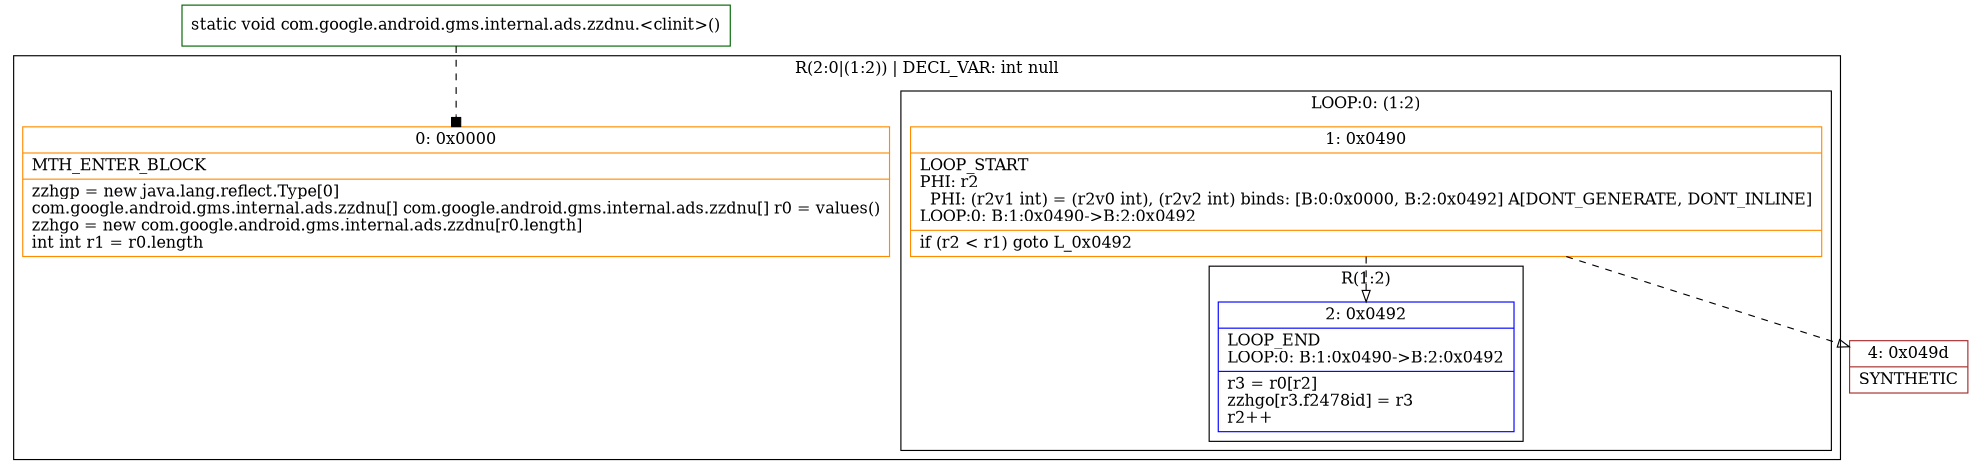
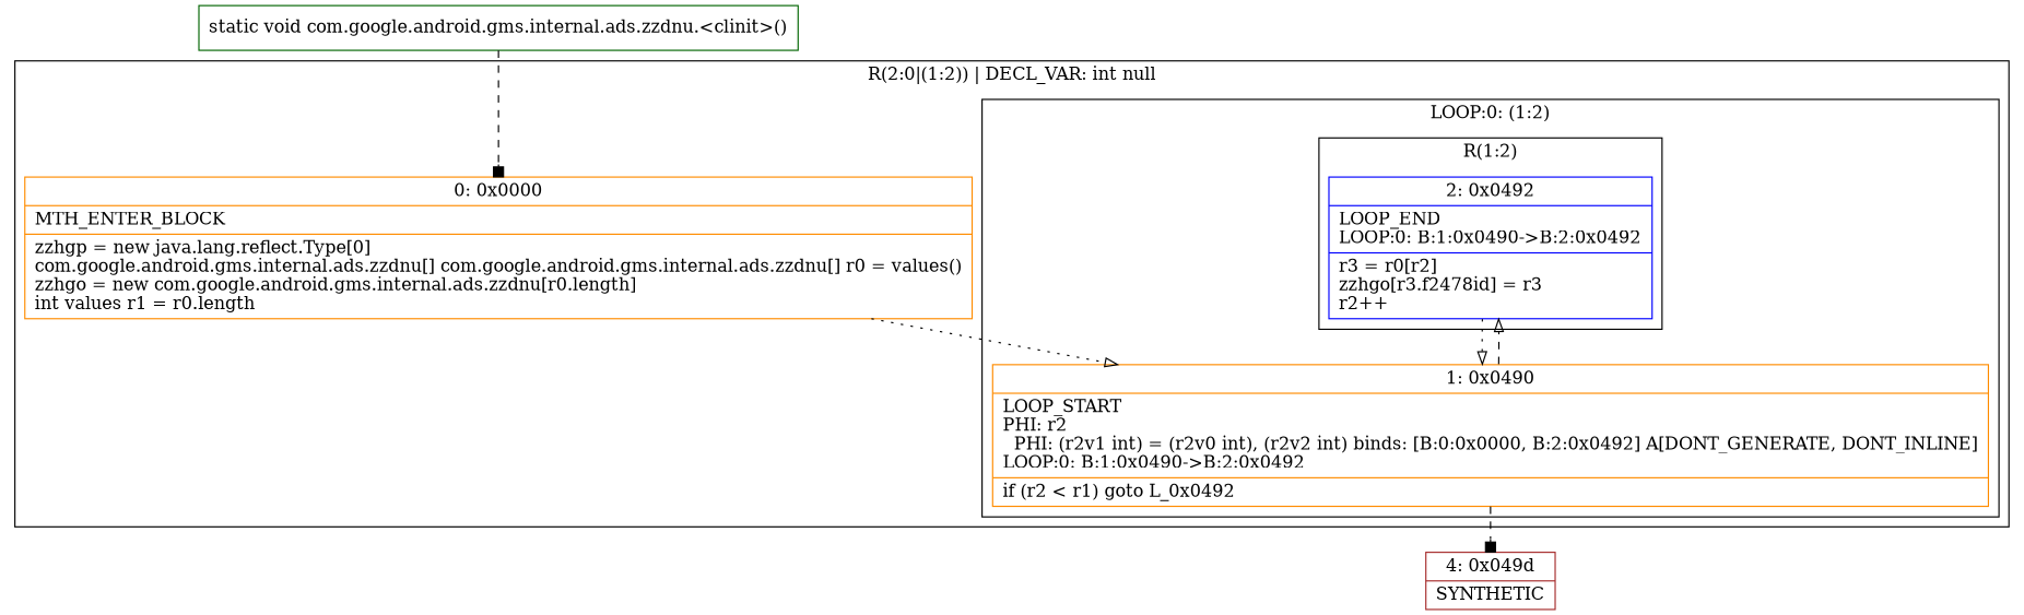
  digraph {
    node [color=darkorange shape=record]
    edge [arrowhead=onormal style=dashed]
    n1 [color=blue label="{2\:\ 0x0492|LOOP_END\lLOOP:0: B:1:0x0490\-\>B:2:0x0492\l|r3 = r0[r2]\lzzhgo[r3.f2478id] = r3\lr2++\l}"]
    n2 [label="{1\:\ 0x0490|LOOP_START\lPHI: r2 \l  PHI: (r2v1 int) = (r2v0 int), (r2v2 int) binds: [B:0:0x0000, B:2:0x0492] A[DONT_GENERATE, DONT_INLINE]\lLOOP:0: B:1:0x0490\-\>B:2:0x0492\l|if (r2 \< r1) goto L_0x0492\l}"]
-   n3 [label="{0\:\ 0x0000|MTH_ENTER_BLOCK\l|zzhgp = new java.lang.reflect.Type[0]\lcom.google.android.gms.internal.ads.zzdnu[] com.google.android.gms.internal.ads.zzdnu[] r0 = values()\lzzhgo = new com.google.android.gms.internal.ads.zzdnu[r0.length]\lint int r1 = r0.length\l}"]
+   n3 [label="{0\:\ 0x0000|MTH_ENTER_BLOCK\l|zzhgp = new java.lang.reflect.Type[0]\lcom.google.android.gms.internal.ads.zzdnu[] com.google.android.gms.internal.ads.zzdnu[] r0 = values()\lzzhgo = new com.google.android.gms.internal.ads.zzdnu[r0.length]\lint values r1 = r0.length\l}"]
    n4 [color=brown label="{4\:\ 0x049d|SYNTHETIC\l}"]
    n5 [color=darkgreen label="{static void com.google.android.gms.internal.ads.zzdnu.\<clinit\>() }"]
    subgraph cluster_1 {
      label="R(2:0|(1:2)) | DECL_VAR: int null\l"
      n3
      subgraph cluster_2 {
        label="LOOP:0: (1:2)"
        n2
        subgraph cluster_3 {
          label="R(1:2)"
          n1
        }
      }
    }
+   n1 -> n2 [style=dotted]
    n2 -> n1
-   n2 -> n4
+   n2 -> n4 [arrowhead=box]
+   n3 -> n2 [style=dotted]
    n5 -> n3 [arrowhead=box]
  }
